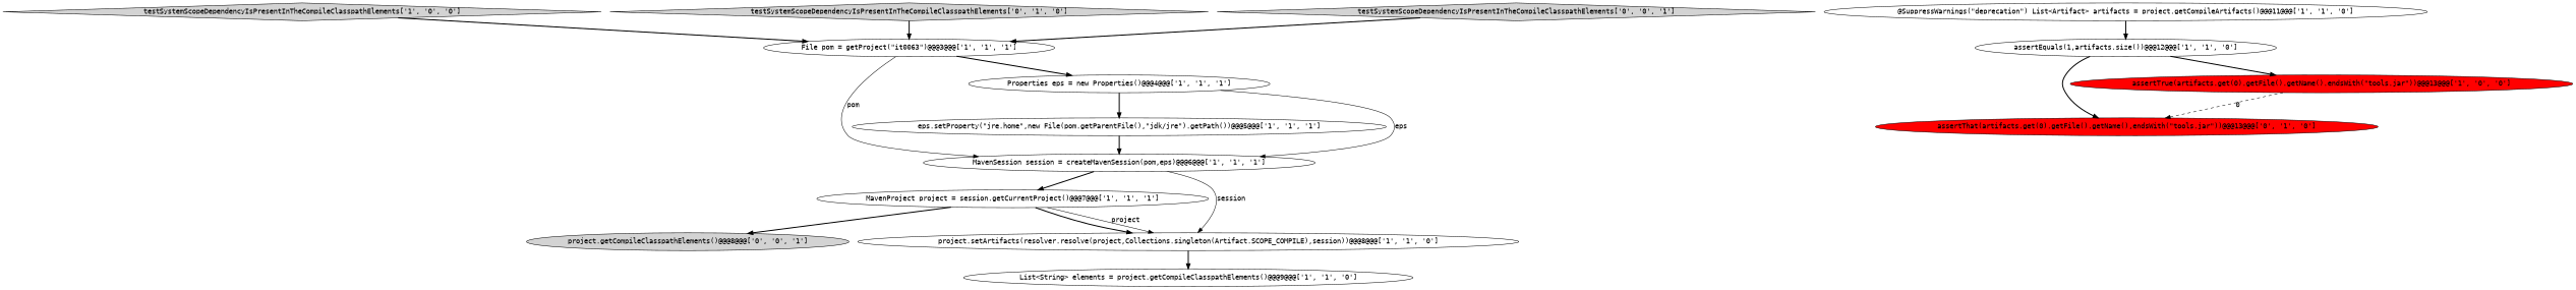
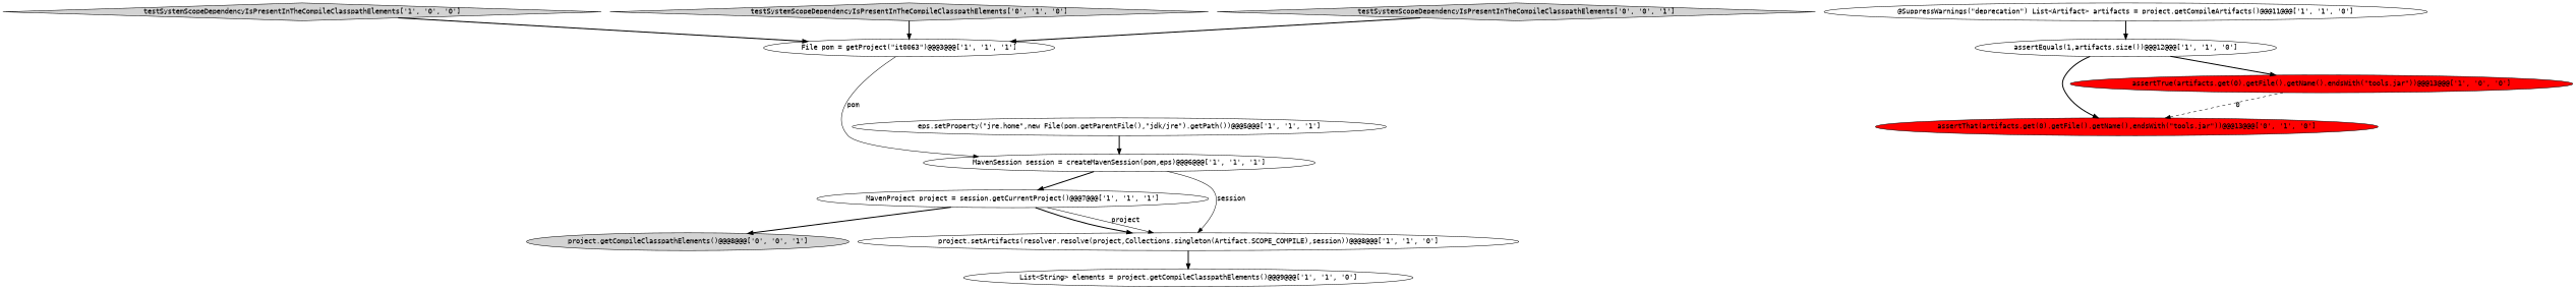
  digraph {
    fontname="DejaVu Sans Mono"
    node [fillcolor=white fontname="DejaVu Sans Mono" shape=ellipse style=filled]
    edge [fontname="DejaVu Sans Mono" style=bold]
    n1 [label="File pom = getProject(\"it0063\")@@@3@@@['1', '1', '1']"]
    n2 [label="MavenSession session = createMavenSession(pom,eps)@@@6@@@['1', '1', '1']"]
-   n3 [label="Properties eps = new Properties()@@@4@@@['1', '1', '1']"]
    n4 [label="MavenProject project = session.getCurrentProject()@@@7@@@['1', '1', '1']"]
    n5 [label="project.setArtifacts(resolver.resolve(project,Collections.singleton(Artifact.SCOPE_COMPILE),session))@@@8@@@['1', '1', '0']"]
    n6 [label="eps.setProperty(\"jre.home\",new File(pom.getParentFile(),\"jdk/jre\").getPath())@@@5@@@['1', '1', '1']"]
    n7 [fillcolor=lightgray label="project.getCompileClasspathElements()@@@8@@@['0', '0', '1']"]
    n8 [label="List<String> elements = project.getCompileClasspathElements()@@@9@@@['1', '1', '0']"]
    n9 [fillcolor=red label="assertThat(artifacts.get(0).getFile().getName(),endsWith(\"tools.jar\"))@@@13@@@['0', '1', '0']"]
    n10 [label="@SuppressWarnings(\"deprecation\") List<Artifact> artifacts = project.getCompileArtifacts()@@@11@@@['1', '1', '0']"]
    n11 [label="assertEquals(1,artifacts.size())@@@12@@@['1', '1', '0']"]
    n12 [fillcolor=red label="assertTrue(artifacts.get(0).getFile().getName().endsWith(\"tools.jar\"))@@@13@@@['1', '0', '0']"]
    n13 [fillcolor=lightgray label="testSystemScopeDependencyIsPresentInTheCompileClasspathElements['1', '0', '0']" shape=diamond]
    n14 [fillcolor=lightgray label="testSystemScopeDependencyIsPresentInTheCompileClasspathElements['0', '1', '0']" shape=diamond]
    n15 [fillcolor=lightgray label="testSystemScopeDependencyIsPresentInTheCompileClasspathElements['0', '0', '1']" shape=diamond]
    n1 -> n2 [label=pom style=solid]
-   n1 -> n3
    n2 -> n4
    n2 -> n5 [label=session style=solid]
-   n3 -> n2 [label=eps style=solid]
-   n3 -> n6
    n4 -> n5 [label=project style=solid]
    n4 -> n5
    n4 -> n7
    n5 -> n8
    n6 -> n2
    n10 -> n11
    n11 -> n9
    n11 -> n12
    n12 -> n9 [label=0 style=dashed]
    n13 -> n1
    n14 -> n1
    n15 -> n1
  }
